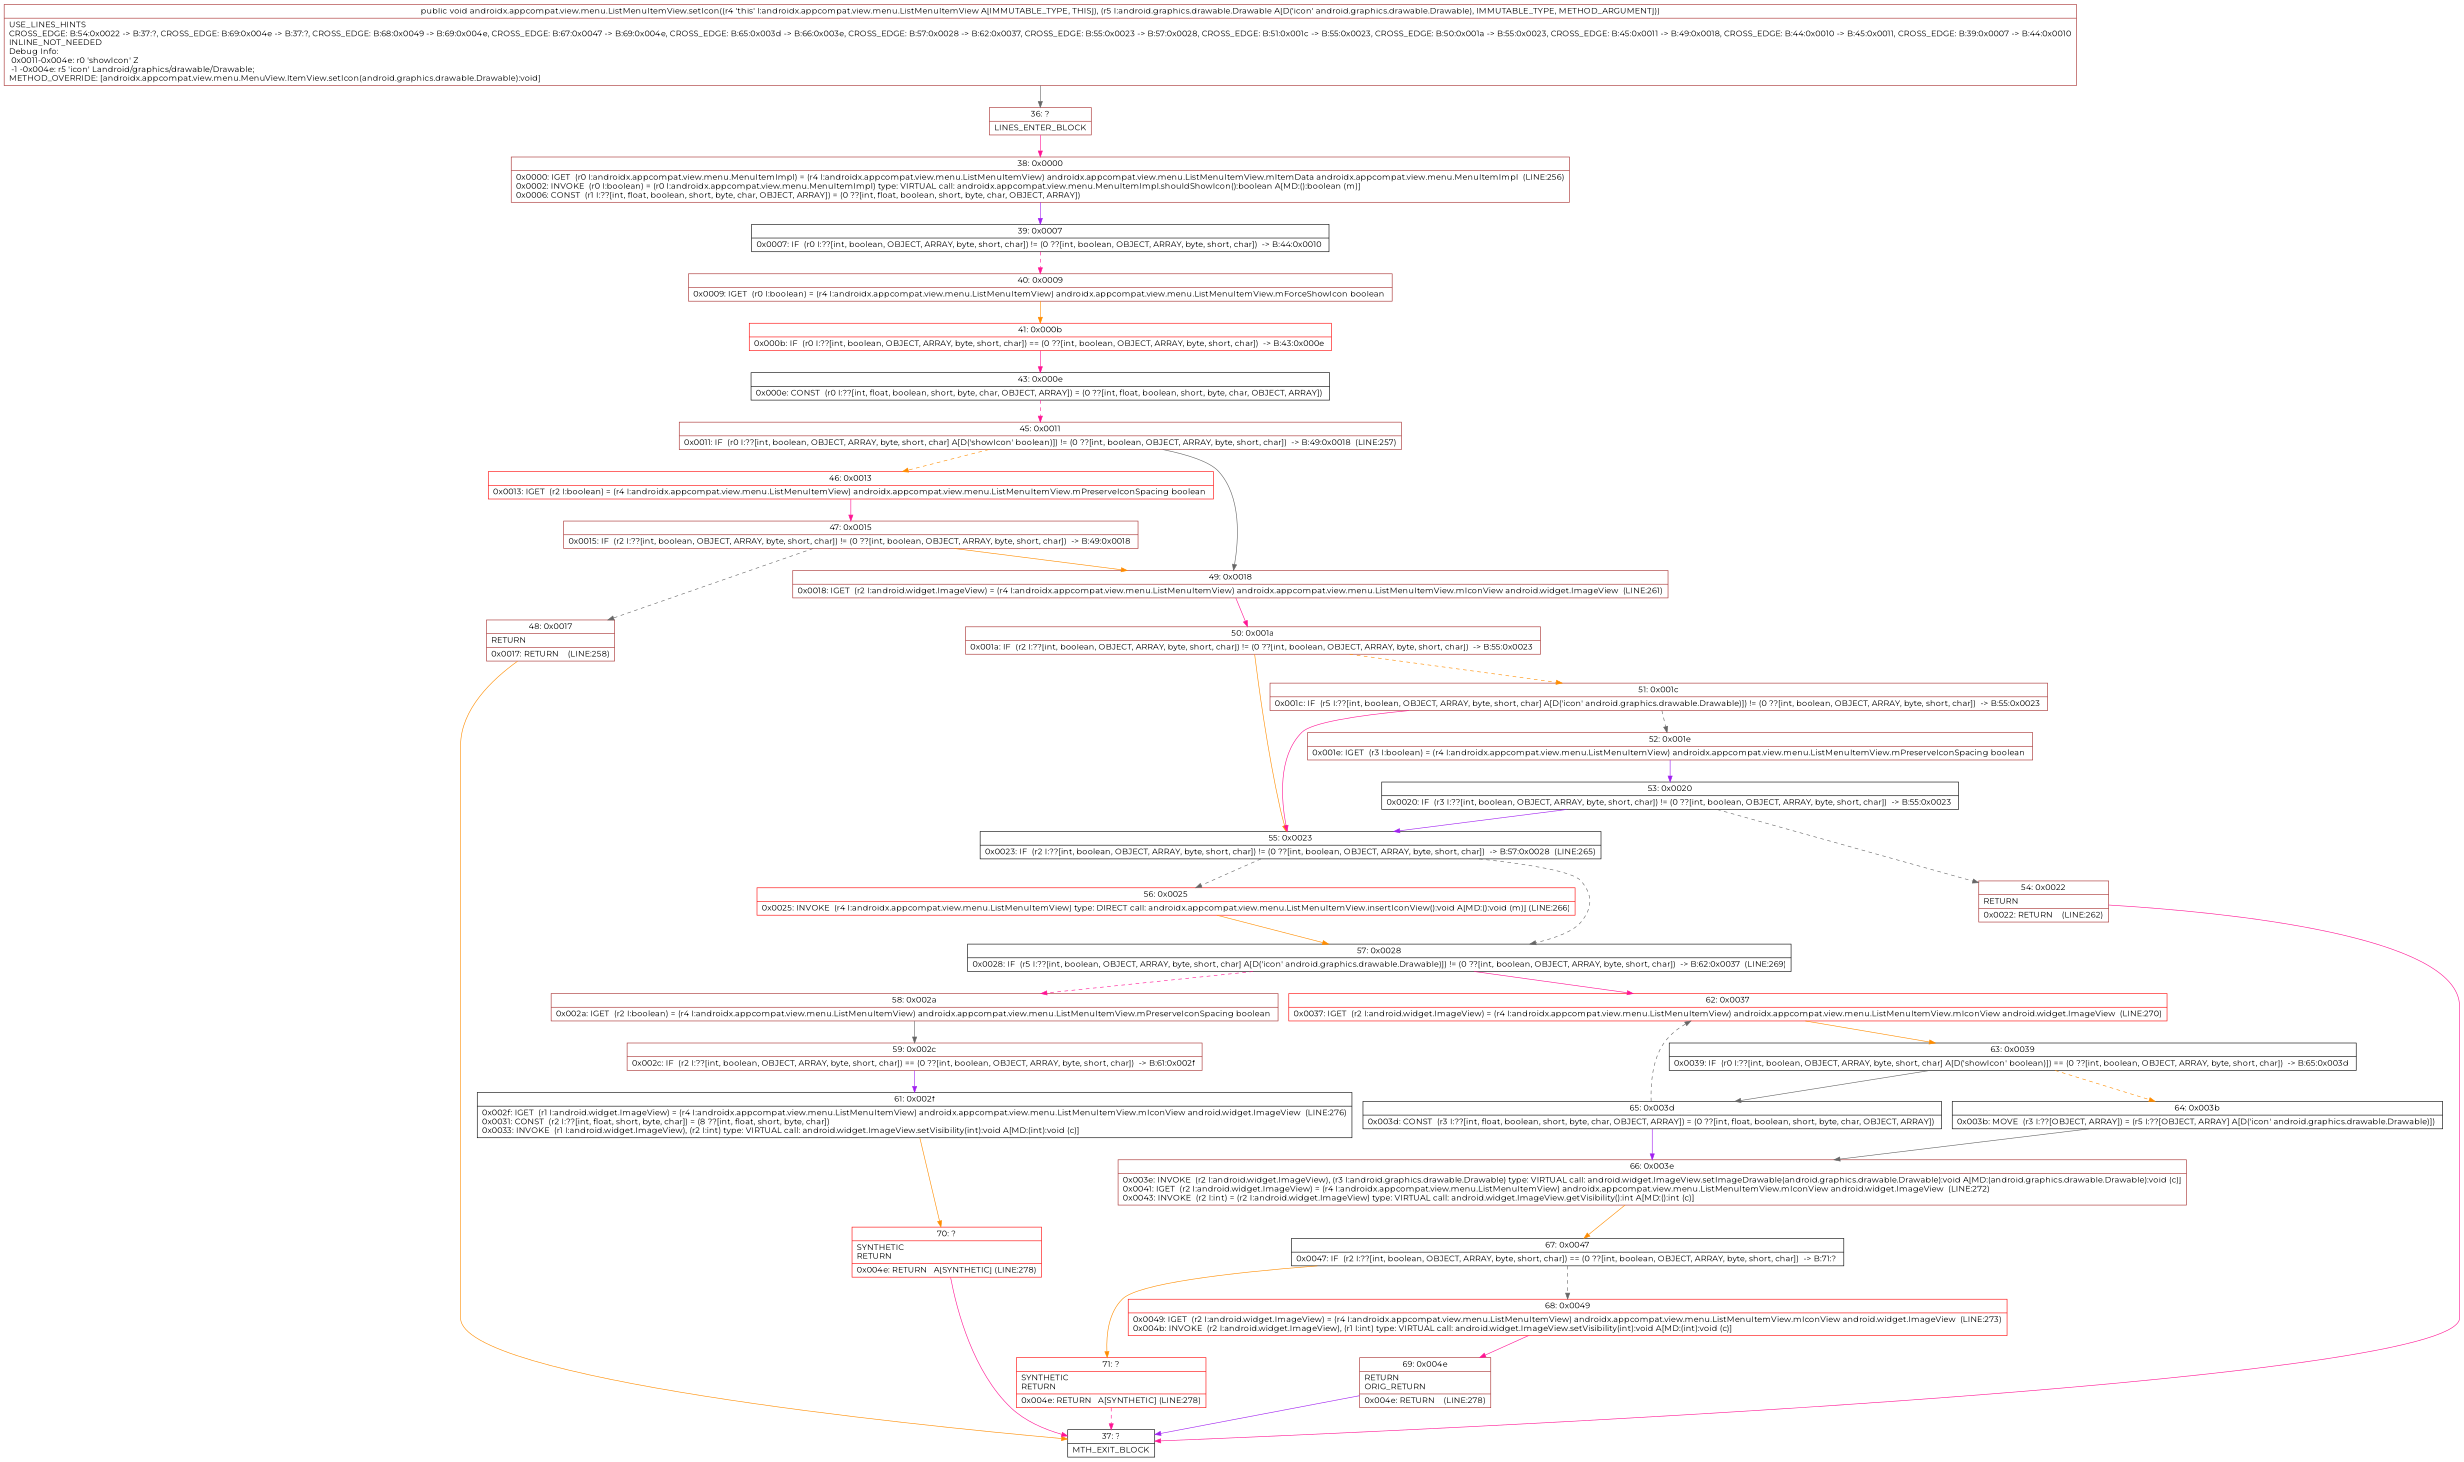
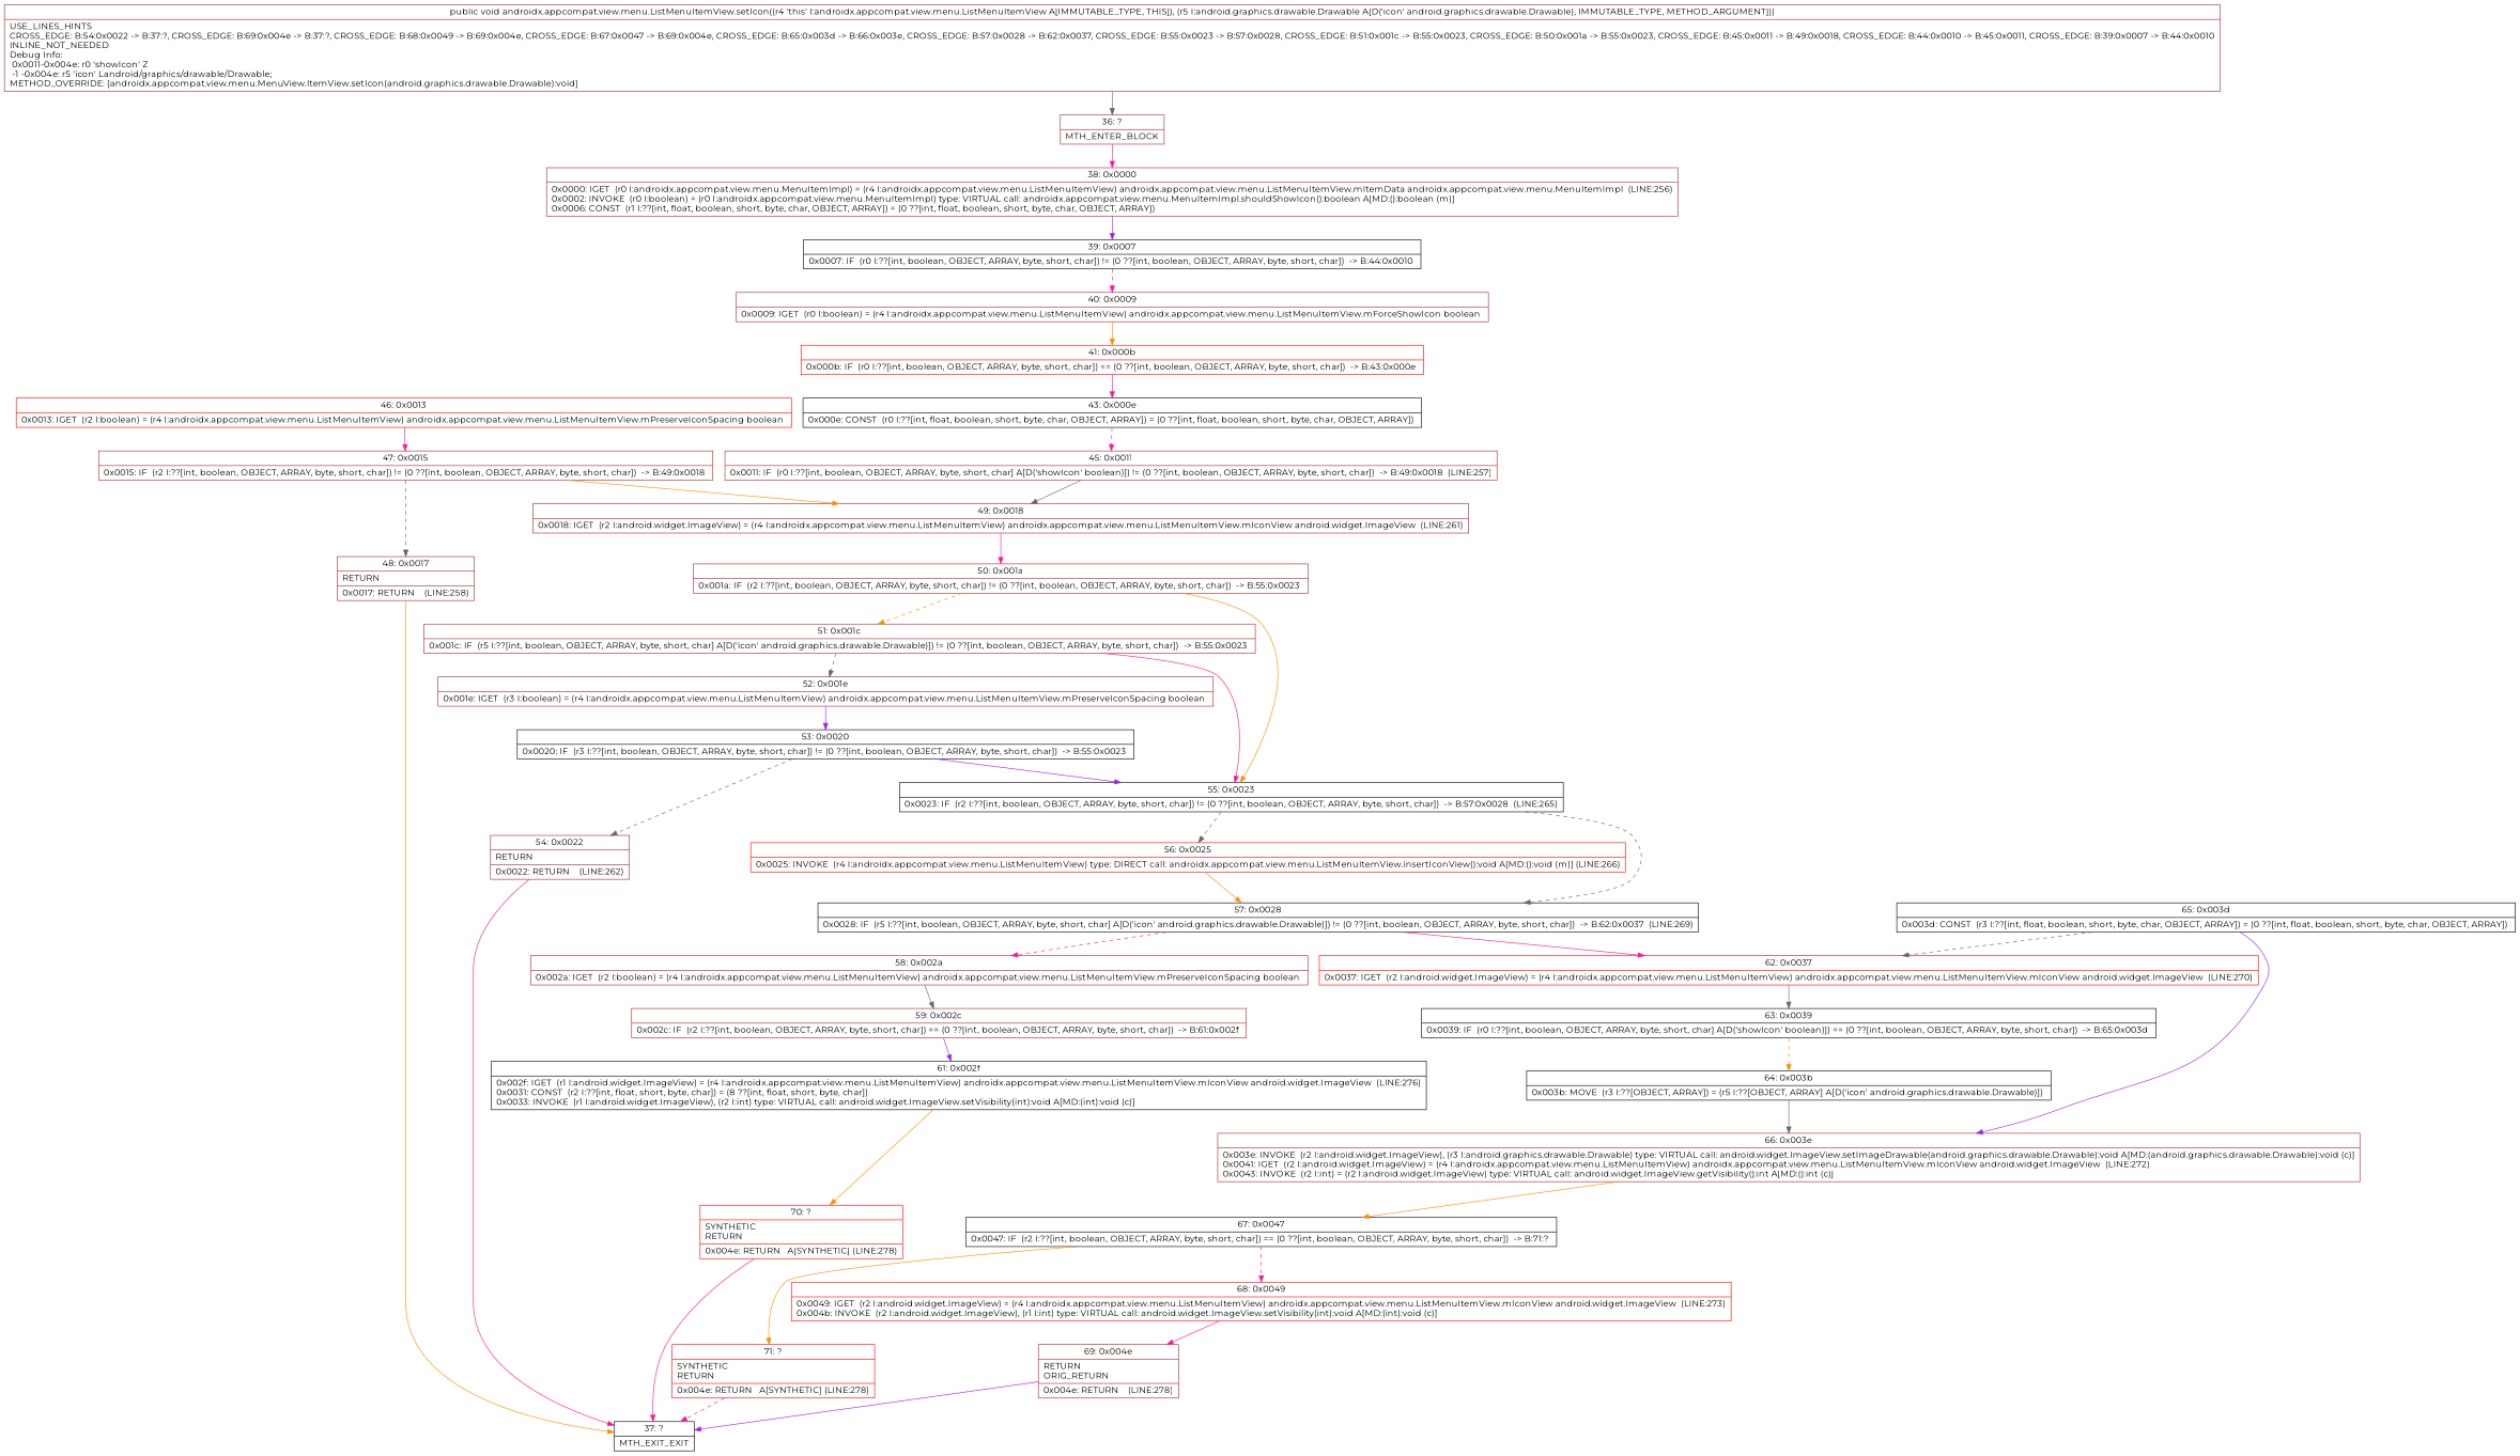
  digraph {
    fontname=Montserrat
    node [color=brown fontname=Montserrat shape=record]
    edge [color=deeppink fontname=Montserrat]
-   n1 [label="{36\:\ ?|LINES_ENTER_BLOCK\l}"]
+   n1 [label="{36\:\ ?|MTH_ENTER_BLOCK\l}"]
    n2 [label="{38\:\ 0x0000|0x0000: IGET  (r0 I:androidx.appcompat.view.menu.MenuItemImpl) = (r4 I:androidx.appcompat.view.menu.ListMenuItemView) androidx.appcompat.view.menu.ListMenuItemView.mItemData androidx.appcompat.view.menu.MenuItemImpl  (LINE:256)\l0x0002: INVOKE  (r0 I:boolean) = (r0 I:androidx.appcompat.view.menu.MenuItemImpl) type: VIRTUAL call: androidx.appcompat.view.menu.MenuItemImpl.shouldShowIcon():boolean A[MD:():boolean (m)]\l0x0006: CONST  (r1 I:??[int, float, boolean, short, byte, char, OBJECT, ARRAY]) = (0 ??[int, float, boolean, short, byte, char, OBJECT, ARRAY]) \l}"]
    n3 [color=black label="{39\:\ 0x0007|0x0007: IF  (r0 I:??[int, boolean, OBJECT, ARRAY, byte, short, char]) != (0 ??[int, boolean, OBJECT, ARRAY, byte, short, char])  \-\> B:44:0x0010 \l}"]
    n4 [label="{40\:\ 0x0009|0x0009: IGET  (r0 I:boolean) = (r4 I:androidx.appcompat.view.menu.ListMenuItemView) androidx.appcompat.view.menu.ListMenuItemView.mForceShowIcon boolean \l}"]
    n5 [color=red label="{41\:\ 0x000b|0x000b: IF  (r0 I:??[int, boolean, OBJECT, ARRAY, byte, short, char]) == (0 ??[int, boolean, OBJECT, ARRAY, byte, short, char])  \-\> B:43:0x000e \l}"]
    n6 [color=black label="{43\:\ 0x000e|0x000e: CONST  (r0 I:??[int, float, boolean, short, byte, char, OBJECT, ARRAY]) = (0 ??[int, float, boolean, short, byte, char, OBJECT, ARRAY]) \l}"]
    n7 [label="{45\:\ 0x0011|0x0011: IF  (r0 I:??[int, boolean, OBJECT, ARRAY, byte, short, char] A[D('showIcon' boolean)]) != (0 ??[int, boolean, OBJECT, ARRAY, byte, short, char])  \-\> B:49:0x0018  (LINE:257)\l}"]
    n8 [color=red label="{46\:\ 0x0013|0x0013: IGET  (r2 I:boolean) = (r4 I:androidx.appcompat.view.menu.ListMenuItemView) androidx.appcompat.view.menu.ListMenuItemView.mPreserveIconSpacing boolean \l}"]
    n9 [label="{49\:\ 0x0018|0x0018: IGET  (r2 I:android.widget.ImageView) = (r4 I:androidx.appcompat.view.menu.ListMenuItemView) androidx.appcompat.view.menu.ListMenuItemView.mIconView android.widget.ImageView  (LINE:261)\l}"]
    n10 [label="{47\:\ 0x0015|0x0015: IF  (r2 I:??[int, boolean, OBJECT, ARRAY, byte, short, char]) != (0 ??[int, boolean, OBJECT, ARRAY, byte, short, char])  \-\> B:49:0x0018 \l}"]
    n11 [label="{50\:\ 0x001a|0x001a: IF  (r2 I:??[int, boolean, OBJECT, ARRAY, byte, short, char]) != (0 ??[int, boolean, OBJECT, ARRAY, byte, short, char])  \-\> B:55:0x0023 \l}"]
    n12 [label="{48\:\ 0x0017|RETURN\l|0x0017: RETURN    (LINE:258)\l}"]
-   n13 [color=black label="{37\:\ ?|MTH_EXIT_BLOCK\l}"]
+   n13 [color=black label="{37\:\ ?|MTH_EXIT_EXIT\l}"]
    n14 [label="{51\:\ 0x001c|0x001c: IF  (r5 I:??[int, boolean, OBJECT, ARRAY, byte, short, char] A[D('icon' android.graphics.drawable.Drawable)]) != (0 ??[int, boolean, OBJECT, ARRAY, byte, short, char])  \-\> B:55:0x0023 \l}"]
    n15 [color=black label="{55\:\ 0x0023|0x0023: IF  (r2 I:??[int, boolean, OBJECT, ARRAY, byte, short, char]) != (0 ??[int, boolean, OBJECT, ARRAY, byte, short, char])  \-\> B:57:0x0028  (LINE:265)\l}"]
    n16 [label="{52\:\ 0x001e|0x001e: IGET  (r3 I:boolean) = (r4 I:androidx.appcompat.view.menu.ListMenuItemView) androidx.appcompat.view.menu.ListMenuItemView.mPreserveIconSpacing boolean \l}"]
    n17 [color=red label="{56\:\ 0x0025|0x0025: INVOKE  (r4 I:androidx.appcompat.view.menu.ListMenuItemView) type: DIRECT call: androidx.appcompat.view.menu.ListMenuItemView.insertIconView():void A[MD:():void (m)] (LINE:266)\l}"]
    n18 [color=black label="{57\:\ 0x0028|0x0028: IF  (r5 I:??[int, boolean, OBJECT, ARRAY, byte, short, char] A[D('icon' android.graphics.drawable.Drawable)]) != (0 ??[int, boolean, OBJECT, ARRAY, byte, short, char])  \-\> B:62:0x0037  (LINE:269)\l}"]
    n19 [color=black label="{53\:\ 0x0020|0x0020: IF  (r3 I:??[int, boolean, OBJECT, ARRAY, byte, short, char]) != (0 ??[int, boolean, OBJECT, ARRAY, byte, short, char])  \-\> B:55:0x0023 \l}"]
    n20 [label="{54\:\ 0x0022|RETURN\l|0x0022: RETURN    (LINE:262)\l}"]
    n21 [label="{58\:\ 0x002a|0x002a: IGET  (r2 I:boolean) = (r4 I:androidx.appcompat.view.menu.ListMenuItemView) androidx.appcompat.view.menu.ListMenuItemView.mPreserveIconSpacing boolean \l}"]
    n22 [color=red label="{62\:\ 0x0037|0x0037: IGET  (r2 I:android.widget.ImageView) = (r4 I:androidx.appcompat.view.menu.ListMenuItemView) androidx.appcompat.view.menu.ListMenuItemView.mIconView android.widget.ImageView  (LINE:270)\l}"]
    n23 [label="{59\:\ 0x002c|0x002c: IF  (r2 I:??[int, boolean, OBJECT, ARRAY, byte, short, char]) == (0 ??[int, boolean, OBJECT, ARRAY, byte, short, char])  \-\> B:61:0x002f \l}"]
    n24 [color=black label="{63\:\ 0x0039|0x0039: IF  (r0 I:??[int, boolean, OBJECT, ARRAY, byte, short, char] A[D('showIcon' boolean)]) == (0 ??[int, boolean, OBJECT, ARRAY, byte, short, char])  \-\> B:65:0x003d \l}"]
    n25 [color=black label="{61\:\ 0x002f|0x002f: IGET  (r1 I:android.widget.ImageView) = (r4 I:androidx.appcompat.view.menu.ListMenuItemView) androidx.appcompat.view.menu.ListMenuItemView.mIconView android.widget.ImageView  (LINE:276)\l0x0031: CONST  (r2 I:??[int, float, short, byte, char]) = (8 ??[int, float, short, byte, char]) \l0x0033: INVOKE  (r1 I:android.widget.ImageView), (r2 I:int) type: VIRTUAL call: android.widget.ImageView.setVisibility(int):void A[MD:(int):void (c)]\l}"]
    n26 [color=red label="{70\:\ ?|SYNTHETIC\lRETURN\l|0x004e: RETURN   A[SYNTHETIC] (LINE:278)\l}"]
    n27 [color=black label="{64\:\ 0x003b|0x003b: MOVE  (r3 I:??[OBJECT, ARRAY]) = (r5 I:??[OBJECT, ARRAY] A[D('icon' android.graphics.drawable.Drawable)]) \l}"]
    n28 [color=black label="{65\:\ 0x003d|0x003d: CONST  (r3 I:??[int, float, boolean, short, byte, char, OBJECT, ARRAY]) = (0 ??[int, float, boolean, short, byte, char, OBJECT, ARRAY]) \l}"]
    n29 [label="{66\:\ 0x003e|0x003e: INVOKE  (r2 I:android.widget.ImageView), (r3 I:android.graphics.drawable.Drawable) type: VIRTUAL call: android.widget.ImageView.setImageDrawable(android.graphics.drawable.Drawable):void A[MD:(android.graphics.drawable.Drawable):void (c)]\l0x0041: IGET  (r2 I:android.widget.ImageView) = (r4 I:androidx.appcompat.view.menu.ListMenuItemView) androidx.appcompat.view.menu.ListMenuItemView.mIconView android.widget.ImageView  (LINE:272)\l0x0043: INVOKE  (r2 I:int) = (r2 I:android.widget.ImageView) type: VIRTUAL call: android.widget.ImageView.getVisibility():int A[MD:():int (c)]\l}"]
    n30 [color=black label="{67\:\ 0x0047|0x0047: IF  (r2 I:??[int, boolean, OBJECT, ARRAY, byte, short, char]) == (0 ??[int, boolean, OBJECT, ARRAY, byte, short, char])  \-\> B:71:? \l}"]
    n31 [color=red label="{68\:\ 0x0049|0x0049: IGET  (r2 I:android.widget.ImageView) = (r4 I:androidx.appcompat.view.menu.ListMenuItemView) androidx.appcompat.view.menu.ListMenuItemView.mIconView android.widget.ImageView  (LINE:273)\l0x004b: INVOKE  (r2 I:android.widget.ImageView), (r1 I:int) type: VIRTUAL call: android.widget.ImageView.setVisibility(int):void A[MD:(int):void (c)]\l}"]
    n32 [color=red label="{71\:\ ?|SYNTHETIC\lRETURN\l|0x004e: RETURN   A[SYNTHETIC] (LINE:278)\l}"]
    n33 [label="{69\:\ 0x004e|RETURN\lORIG_RETURN\l|0x004e: RETURN    (LINE:278)\l}"]
    n34 [label="{public void androidx.appcompat.view.menu.ListMenuItemView.setIcon((r4 'this' I:androidx.appcompat.view.menu.ListMenuItemView A[IMMUTABLE_TYPE, THIS]), (r5 I:android.graphics.drawable.Drawable A[D('icon' android.graphics.drawable.Drawable), IMMUTABLE_TYPE, METHOD_ARGUMENT]))  | USE_LINES_HINTS\lCROSS_EDGE: B:54:0x0022 \-\> B:37:?, CROSS_EDGE: B:69:0x004e \-\> B:37:?, CROSS_EDGE: B:68:0x0049 \-\> B:69:0x004e, CROSS_EDGE: B:67:0x0047 \-\> B:69:0x004e, CROSS_EDGE: B:65:0x003d \-\> B:66:0x003e, CROSS_EDGE: B:57:0x0028 \-\> B:62:0x0037, CROSS_EDGE: B:55:0x0023 \-\> B:57:0x0028, CROSS_EDGE: B:51:0x001c \-\> B:55:0x0023, CROSS_EDGE: B:50:0x001a \-\> B:55:0x0023, CROSS_EDGE: B:45:0x0011 \-\> B:49:0x0018, CROSS_EDGE: B:44:0x0010 \-\> B:45:0x0011, CROSS_EDGE: B:39:0x0007 \-\> B:44:0x0010\lINLINE_NOT_NEEDED\lDebug Info:\l  0x0011\-0x004e: r0 'showIcon' Z\l  \-1 \-0x004e: r5 'icon' Landroid\/graphics\/drawable\/Drawable;\lMETHOD_OVERRIDE: [androidx.appcompat.view.menu.MenuView.ItemView.setIcon(android.graphics.drawable.Drawable):void]\l}"]
    n1 -> n2
    n2 -> n3 [color=purple]
    n3 -> n4 [style=dashed]
    n4 -> n5 [color=darkorange]
    n5 -> n6
    n6 -> n7 [style=dashed]
-   n7 -> n8 [color=darkorange style=dashed]
    n7 -> n9 [color=gray40]
    n8 -> n10
    n9 -> n11
    n10 -> n9 [color=darkorange]
    n10 -> n12 [color=gray40 style=dashed]
    n11 -> n14 [color=darkorange style=dashed]
    n11 -> n15 [color=darkorange]
    n12 -> n13 [color=darkorange]
    n14 -> n15
    n14 -> n16 [color=gray40 style=dashed]
    n15 -> n17 [color=gray40 style=dashed]
    n15 -> n18 [color=gray40 style=dashed]
    n16 -> n19 [color=purple]
    n17 -> n18 [color=darkorange]
    n18 -> n21 [style=dashed]
    n18 -> n22
    n19 -> n15 [color=purple]
    n19 -> n20 [color=gray40 style=dashed]
    n20 -> n13
    n21 -> n23 [color=gray40]
-   n22 -> n24 [color=darkorange]
+   n22 -> n24 [color=gray40]
    n23 -> n25 [color=purple]
    n24 -> n27 [color=darkorange style=dashed]
-   n24 -> n28 [color=gray40]
    n25 -> n26 [color=darkorange]
    n26 -> n13
    n27 -> n29 [color=gray40]
    n28 -> n22 [color=gray40 style=dashed]
    n28 -> n29 [color=purple]
    n29 -> n30 [color=darkorange]
-   n30 -> n31 [color=gray40 style=dashed]
+   n30 -> n31 [style=dashed]
    n30 -> n32 [color=darkorange]
    n31 -> n33
    n32 -> n13 [style=dashed]
    n33 -> n13 [color=purple]
    n34 -> n1 [color=gray40]
  }
